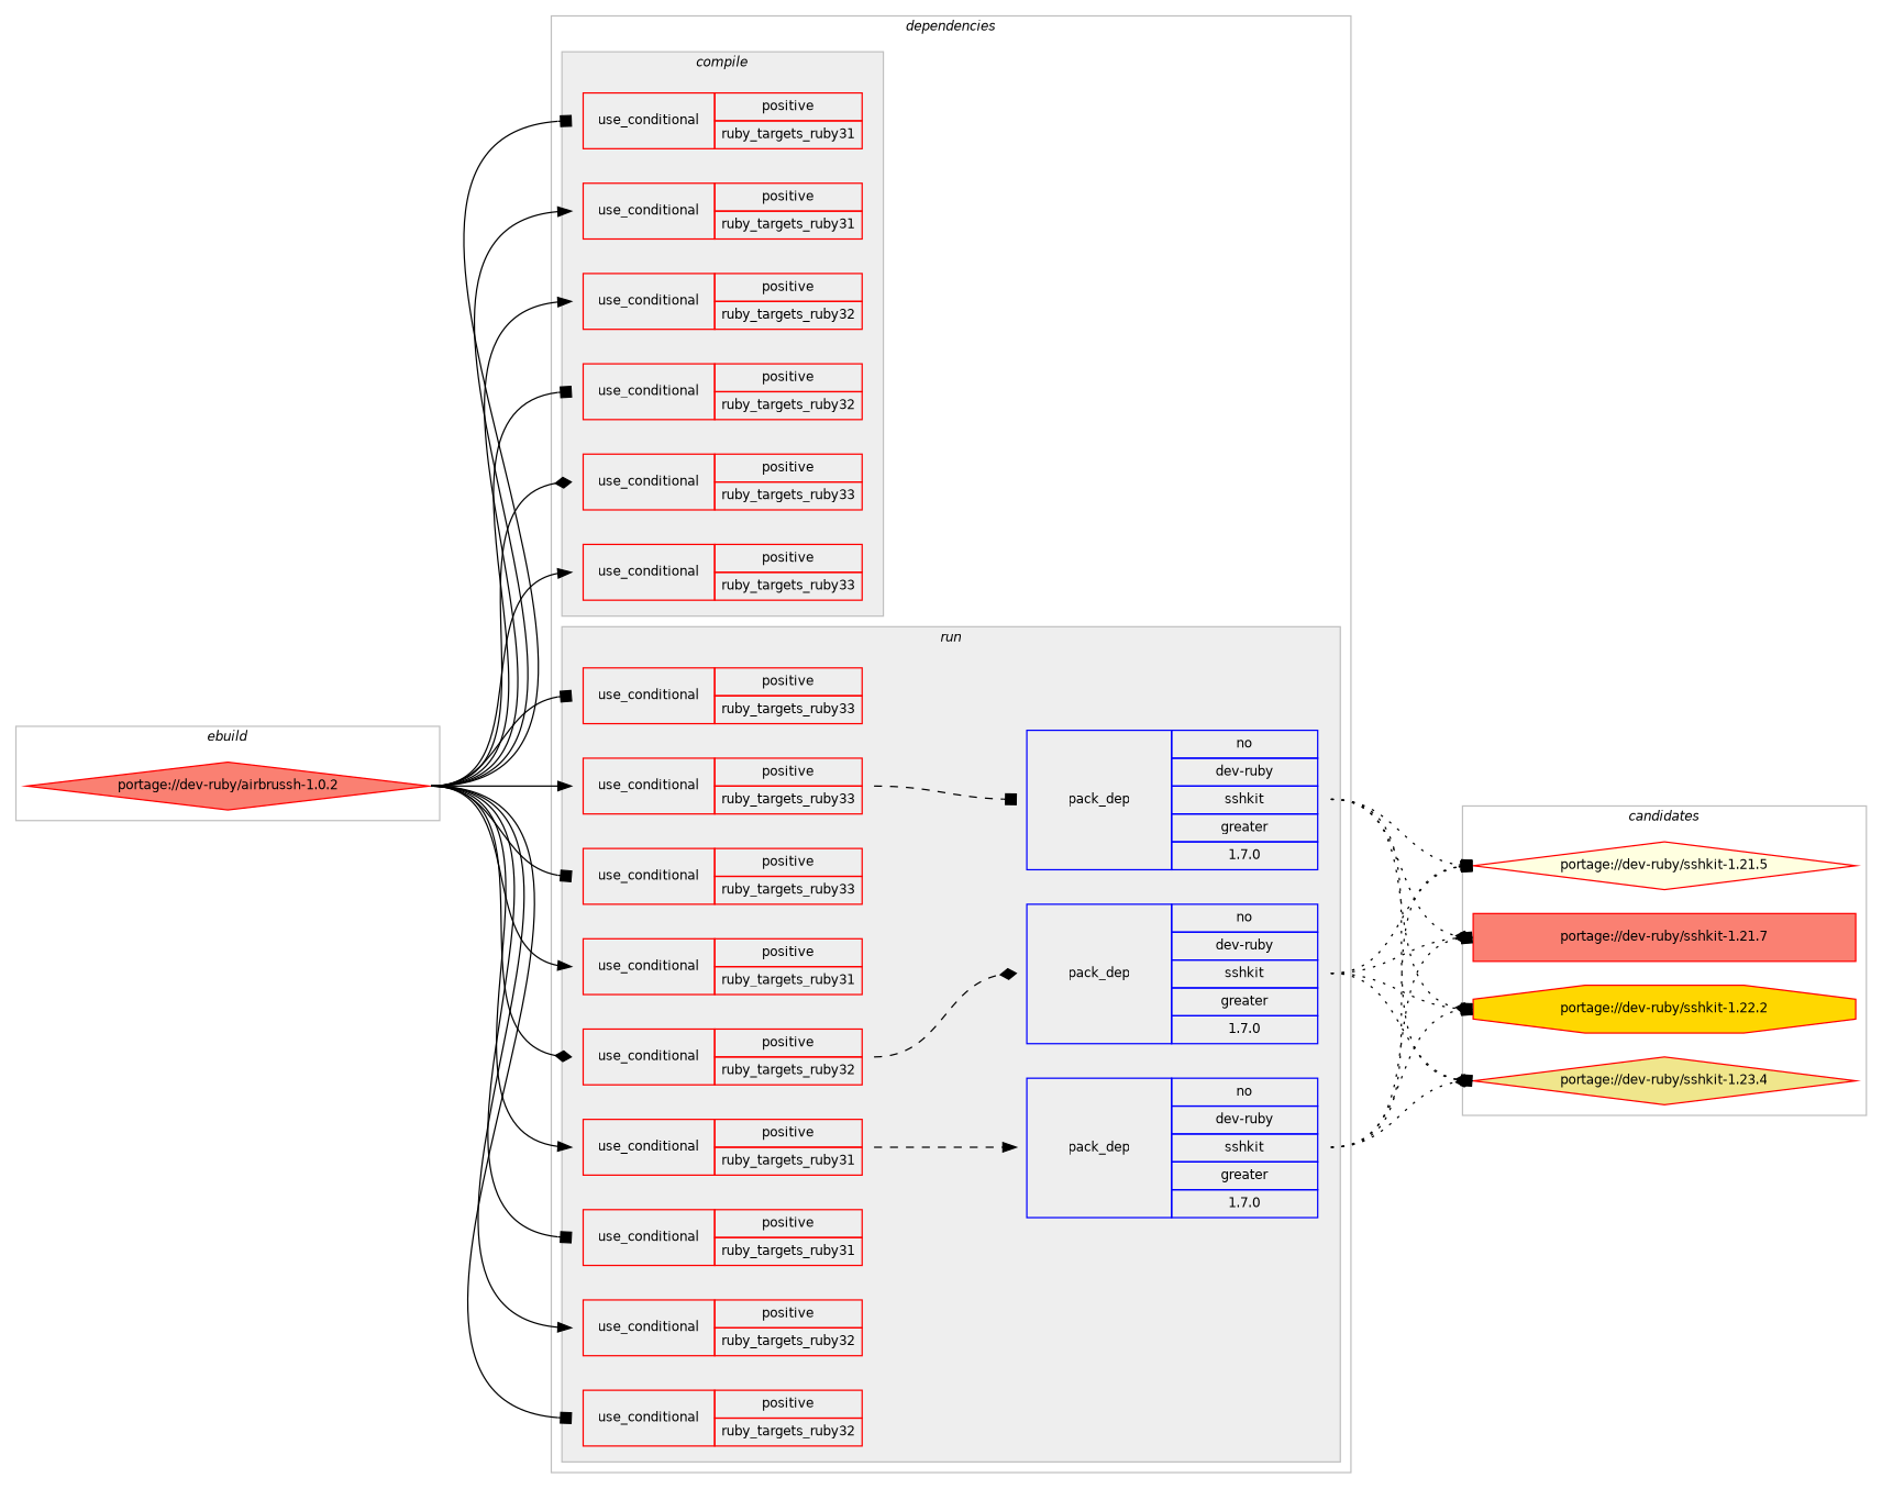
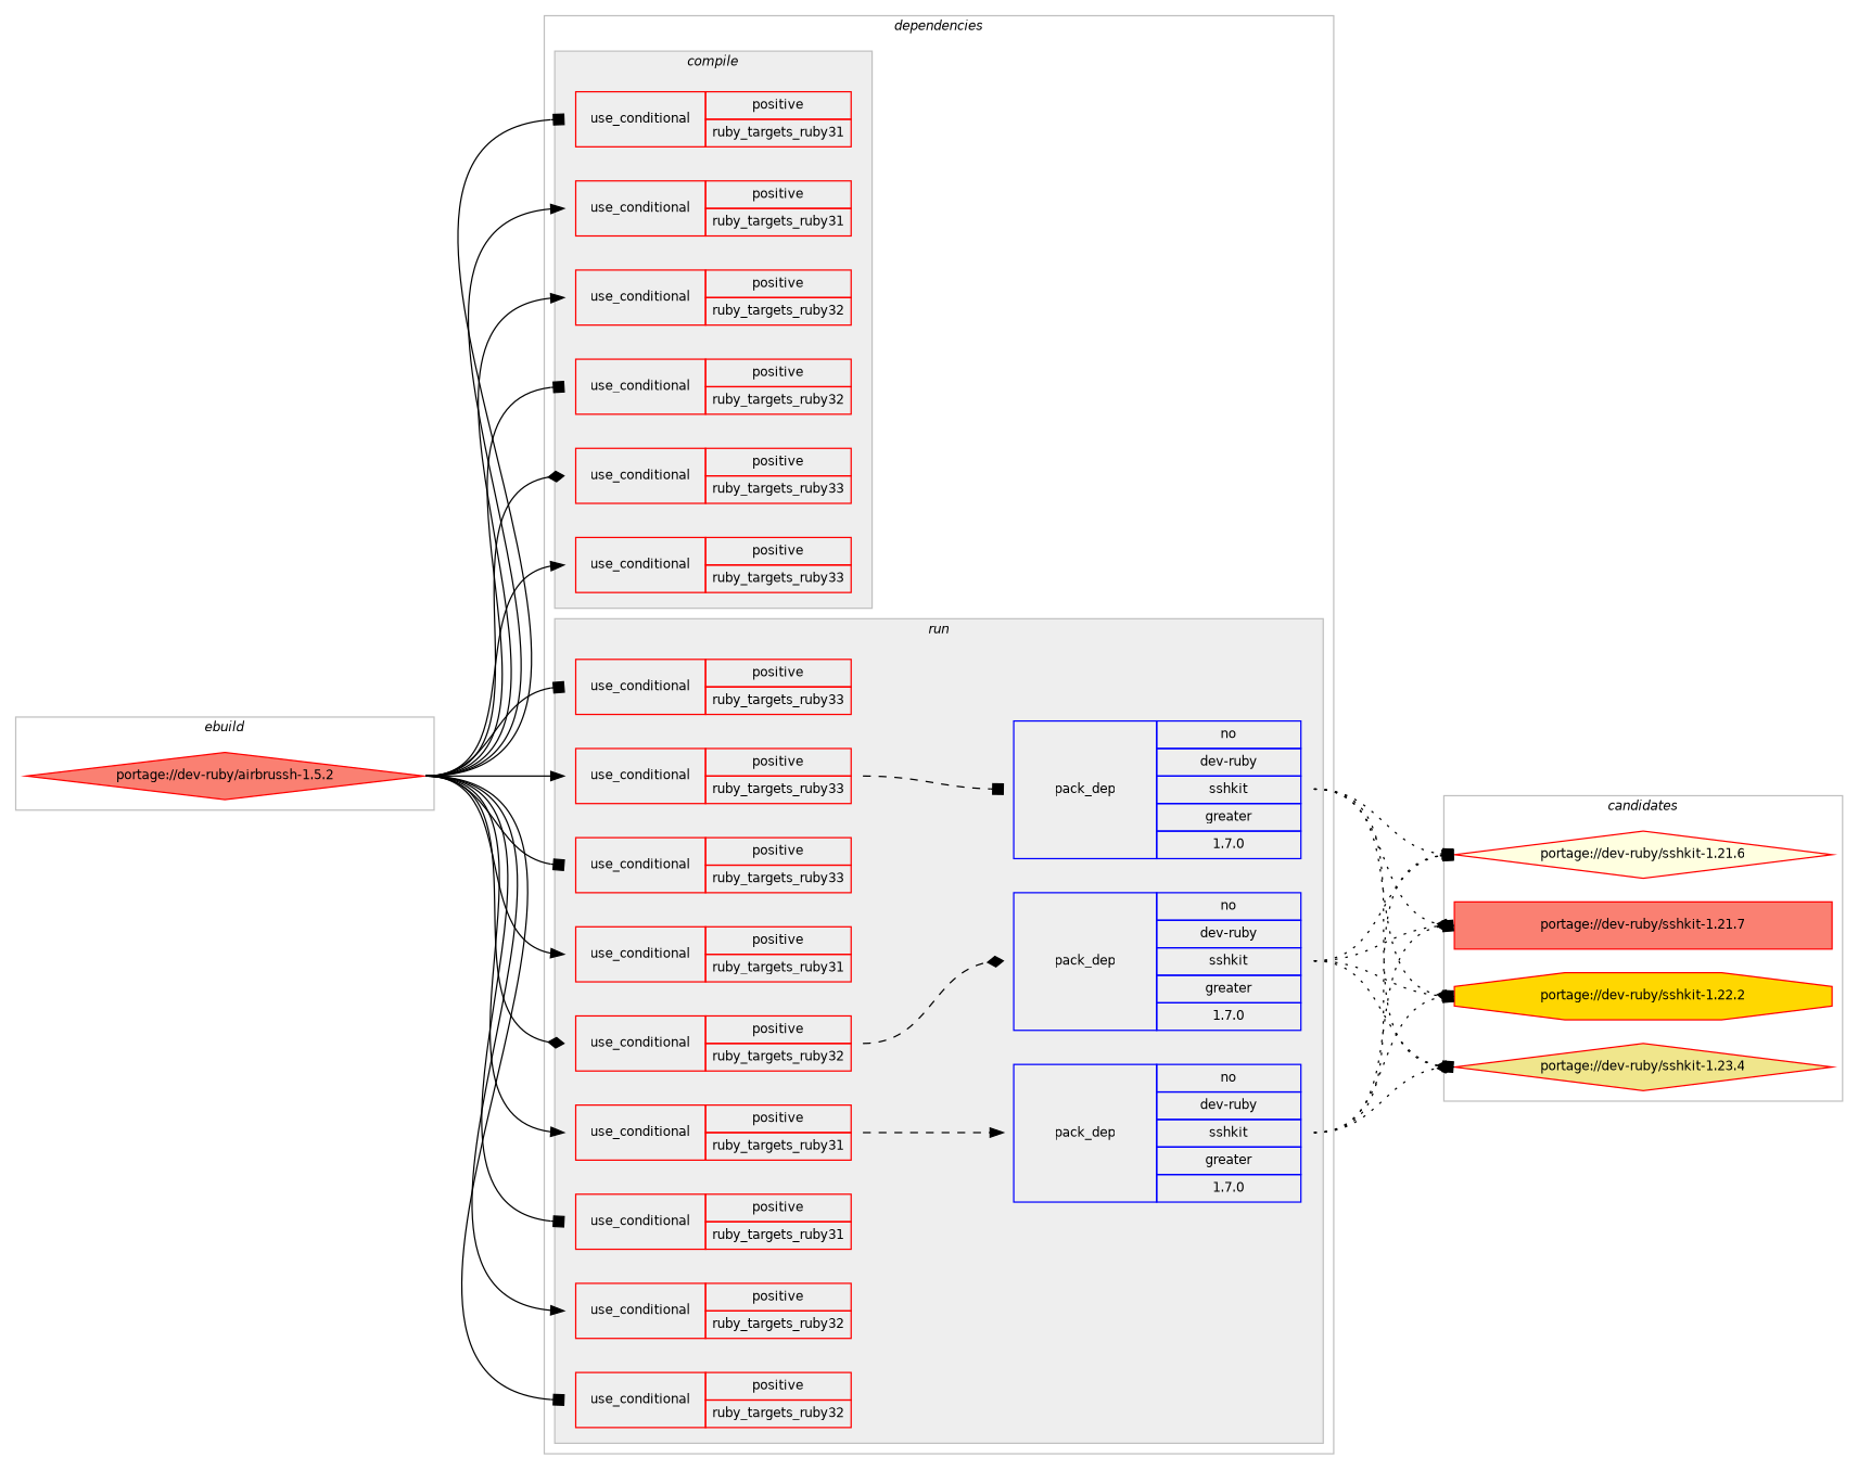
  digraph {
    compound=true
    concentrate=true
    fontname=Helvetica
    fontsize=10
    newrank=true
    rankdir=LR
    ranksep=1.5
    node [color=red fontname=Helvetica fontsize=10 shape=none]
    edge [arrowhead=box headport=w style=solid tailport=e weight=20]
-   n1 [fillcolor=salmon label="portage://dev-ruby/airbrussh-1.0.2" shape=diamond style=filled width=4]
+   n1 [fillcolor=salmon label="portage://dev-ruby/airbrussh-1.5.2" shape=diamond style=filled width=4]
    n2 [label=<<TABLE BORDER="0" CELLBORDER="1" CELLSPACING="0" CELLPADDING="4"><TR><TD ROWSPAN="3" CELLPADDING="10">use_conditional</TD></TR><TR><TD>positive</TD></TR><TR><TD>ruby_targets_ruby31</TD></TR></TABLE>>]
    n3 [label=<<TABLE BORDER="0" CELLBORDER="1" CELLSPACING="0" CELLPADDING="4"><TR><TD ROWSPAN="3" CELLPADDING="10">use_conditional</TD></TR><TR><TD>positive</TD></TR><TR><TD>ruby_targets_ruby31</TD></TR></TABLE>>]
    n4 [label=<<TABLE BORDER="0" CELLBORDER="1" CELLSPACING="0" CELLPADDING="4"><TR><TD ROWSPAN="3" CELLPADDING="10">use_conditional</TD></TR><TR><TD>positive</TD></TR><TR><TD>ruby_targets_ruby32</TD></TR></TABLE>>]
    n5 [label=<<TABLE BORDER="0" CELLBORDER="1" CELLSPACING="0" CELLPADDING="4"><TR><TD ROWSPAN="3" CELLPADDING="10">use_conditional</TD></TR><TR><TD>positive</TD></TR><TR><TD>ruby_targets_ruby32</TD></TR></TABLE>>]
    n6 [label=<<TABLE BORDER="0" CELLBORDER="1" CELLSPACING="0" CELLPADDING="4"><TR><TD ROWSPAN="3" CELLPADDING="10">use_conditional</TD></TR><TR><TD>positive</TD></TR><TR><TD>ruby_targets_ruby33</TD></TR></TABLE>>]
    n7 [label=<<TABLE BORDER="0" CELLBORDER="1" CELLSPACING="0" CELLPADDING="4"><TR><TD ROWSPAN="3" CELLPADDING="10">use_conditional</TD></TR><TR><TD>positive</TD></TR><TR><TD>ruby_targets_ruby33</TD></TR></TABLE>>]
    n8 [label=<<TABLE BORDER="0" CELLBORDER="1" CELLSPACING="0" CELLPADDING="4"><TR><TD ROWSPAN="3" CELLPADDING="10">use_conditional</TD></TR><TR><TD>positive</TD></TR><TR><TD>ruby_targets_ruby31</TD></TR></TABLE>>]
    n9 [color=blue label=<<TABLE BORDER="0" CELLBORDER="1" CELLSPACING="0" CELLPADDING="4" WIDTH="220"><TR><TD ROWSPAN="6" CELLPADDING="30">pack_dep</TD></TR><TR><TD WIDTH="110">no</TD></TR><TR><TD>dev-ruby</TD></TR><TR><TD>sshkit</TD></TR><TR><TD>greater</TD></TR><TR><TD>1.7.0</TD></TR></TABLE>>]
    n10 [label=<<TABLE BORDER="0" CELLBORDER="1" CELLSPACING="0" CELLPADDING="4"><TR><TD ROWSPAN="3" CELLPADDING="10">use_conditional</TD></TR><TR><TD>positive</TD></TR><TR><TD>ruby_targets_ruby32</TD></TR></TABLE>>]
    n11 [color=blue label=<<TABLE BORDER="0" CELLBORDER="1" CELLSPACING="0" CELLPADDING="4" WIDTH="220"><TR><TD ROWSPAN="6" CELLPADDING="30">pack_dep</TD></TR><TR><TD WIDTH="110">no</TD></TR><TR><TD>dev-ruby</TD></TR><TR><TD>sshkit</TD></TR><TR><TD>greater</TD></TR><TR><TD>1.7.0</TD></TR></TABLE>>]
    n12 [label=<<TABLE BORDER="0" CELLBORDER="1" CELLSPACING="0" CELLPADDING="4"><TR><TD ROWSPAN="3" CELLPADDING="10">use_conditional</TD></TR><TR><TD>positive</TD></TR><TR><TD>ruby_targets_ruby31</TD></TR></TABLE>>]
    n13 [label=<<TABLE BORDER="0" CELLBORDER="1" CELLSPACING="0" CELLPADDING="4"><TR><TD ROWSPAN="3" CELLPADDING="10">use_conditional</TD></TR><TR><TD>positive</TD></TR><TR><TD>ruby_targets_ruby31</TD></TR></TABLE>>]
    n14 [label=<<TABLE BORDER="0" CELLBORDER="1" CELLSPACING="0" CELLPADDING="4"><TR><TD ROWSPAN="3" CELLPADDING="10">use_conditional</TD></TR><TR><TD>positive</TD></TR><TR><TD>ruby_targets_ruby32</TD></TR></TABLE>>]
    n15 [label=<<TABLE BORDER="0" CELLBORDER="1" CELLSPACING="0" CELLPADDING="4"><TR><TD ROWSPAN="3" CELLPADDING="10">use_conditional</TD></TR><TR><TD>positive</TD></TR><TR><TD>ruby_targets_ruby32</TD></TR></TABLE>>]
    n16 [label=<<TABLE BORDER="0" CELLBORDER="1" CELLSPACING="0" CELLPADDING="4"><TR><TD ROWSPAN="3" CELLPADDING="10">use_conditional</TD></TR><TR><TD>positive</TD></TR><TR><TD>ruby_targets_ruby33</TD></TR></TABLE>>]
    n17 [color=blue label=<<TABLE BORDER="0" CELLBORDER="1" CELLSPACING="0" CELLPADDING="4" WIDTH="220"><TR><TD ROWSPAN="6" CELLPADDING="30">pack_dep</TD></TR><TR><TD WIDTH="110">no</TD></TR><TR><TD>dev-ruby</TD></TR><TR><TD>sshkit</TD></TR><TR><TD>greater</TD></TR><TR><TD>1.7.0</TD></TR></TABLE>>]
    n18 [label=<<TABLE BORDER="0" CELLBORDER="1" CELLSPACING="0" CELLPADDING="4"><TR><TD ROWSPAN="3" CELLPADDING="10">use_conditional</TD></TR><TR><TD>positive</TD></TR><TR><TD>ruby_targets_ruby33</TD></TR></TABLE>>]
    n19 [label=<<TABLE BORDER="0" CELLBORDER="1" CELLSPACING="0" CELLPADDING="4"><TR><TD ROWSPAN="3" CELLPADDING="10">use_conditional</TD></TR><TR><TD>positive</TD></TR><TR><TD>ruby_targets_ruby33</TD></TR></TABLE>>]
-   n20 [fillcolor=lightyellow label="portage://dev-ruby/sshkit-1.21.5" shape=diamond style=filled width=4]
+   n20 [fillcolor=lightyellow label="portage://dev-ruby/sshkit-1.21.6" shape=diamond style=filled width=4]
    n21 [fillcolor=salmon label="portage://dev-ruby/sshkit-1.21.7" shape=box style=filled width=4]
    n22 [fillcolor=gold label="portage://dev-ruby/sshkit-1.22.2" shape=octagon style=filled width=4]
    n23 [fillcolor=khaki label="portage://dev-ruby/sshkit-1.23.4" shape=diamond style=filled width=4]
    subgraph cluster_1 {
      color=gray
      label=<<i>ebuild</i>>
      rank=same
      n1
    }
    subgraph cluster_2 {
      color=gray
      label=<<i>dependencies</i>>
      subgraph cluster_3 {
        color=gray
        fillcolor="#eeeeee"
        label=<<i>compile</i>>
        style=filled
        subgraph sub_4 {
          color=gray
          fillcolor="#eeeeee"
          label=<<i>compile</i>>
          style=filled
          n2
        }
        subgraph sub_5 {
          color=gray
          fillcolor="#eeeeee"
          label=<<i>compile</i>>
          style=filled
          n3
        }
        subgraph sub_6 {
          color=gray
          fillcolor="#eeeeee"
          label=<<i>compile</i>>
          style=filled
          n4
        }
        subgraph sub_7 {
          color=gray
          fillcolor="#eeeeee"
          label=<<i>compile</i>>
          style=filled
          n5
        }
        subgraph sub_8 {
          color=gray
          fillcolor="#eeeeee"
          label=<<i>compile</i>>
          style=filled
          n6
        }
        subgraph sub_9 {
          color=gray
          fillcolor="#eeeeee"
          label=<<i>compile</i>>
          style=filled
          n7
        }
      }
      subgraph cluster_10 {
        color=gray
        fillcolor="#eeeeee"
        label=<<i>compile and run</i>>
        style=filled
      }
      subgraph cluster_11 {
        color=gray
        fillcolor="#eeeeee"
        label=<<i>run</i>>
        style=filled
        subgraph sub_12 {
          color=gray
          fillcolor="#eeeeee"
          label=<<i>run</i>>
          style=filled
          n8
        }
        subgraph sub_13 {
          color=gray
          fillcolor="#eeeeee"
          label=<<i>run</i>>
          style=filled
          n10
          subgraph sub_14 {
            color=gray
            fillcolor="#eeeeee"
            label=<<i>run</i>>
            style=filled
            n9
          }
        }
        subgraph sub_15 {
          color=gray
          fillcolor="#eeeeee"
          label=<<i>run</i>>
          style=filled
          n12
          subgraph sub_16 {
            color=gray
            fillcolor="#eeeeee"
            label=<<i>run</i>>
            style=filled
            n11
          }
        }
        subgraph sub_17 {
          color=gray
          fillcolor="#eeeeee"
          label=<<i>run</i>>
          style=filled
          n13
        }
        subgraph sub_18 {
          color=gray
          fillcolor="#eeeeee"
          label=<<i>run</i>>
          style=filled
          n14
        }
        subgraph sub_19 {
          color=gray
          fillcolor="#eeeeee"
          label=<<i>run</i>>
          style=filled
          n15
        }
        subgraph sub_20 {
          color=gray
          fillcolor="#eeeeee"
          label=<<i>run</i>>
          style=filled
          n16
        }
        subgraph sub_21 {
          color=gray
          fillcolor="#eeeeee"
          label=<<i>run</i>>
          style=filled
          n18
          subgraph sub_22 {
            color=gray
            fillcolor="#eeeeee"
            label=<<i>run</i>>
            style=filled
            n17
          }
        }
        subgraph sub_23 {
          color=gray
          fillcolor="#eeeeee"
          label=<<i>run</i>>
          style=filled
          n19
        }
      }
    }
    subgraph cluster_24 {
      color=gray
      label=<<i>candidates</i>>
      rank=same
      subgraph sub_25 {
        color=black
        label=<<i>candidates</i>>
        nodesep=1
        rank=same
        n20
        n21
        n22
        n23
      }
      subgraph sub_26 {
        color=black
        label=<<i>candidates</i>>
        nodesep=1
        rank=same
        n20
        n21
        n22
        n23
      }
      subgraph sub_27 {
        color=black
        label=<<i>candidates</i>>
        nodesep=1
        rank=same
        n20
        n21
        n22
        n23
      }
    }
    n1 -> n2
    n1 -> n3 [arrowhead=normal]
    n1 -> n4 [arrowhead=normal]
    n1 -> n5
    n1 -> n6 [arrowhead=diamond]
    n1 -> n7 [arrowhead=normal]
    n1 -> n8 [arrowhead=normal]
    n1 -> n10 [arrowhead=diamond]
    n1 -> n12 [arrowhead=normal]
    n1 -> n13
    n1 -> n14 [arrowhead=normal]
    n1 -> n15
    n1 -> n16
    n1 -> n18 [arrowhead=normal]
    n1 -> n19
    n9 -> n20 [style=dotted weight=100]
    n9 -> n21 [arrowhead=diamond style=dotted weight=100]
    n9 -> n22 [style=dotted weight=100]
    n9 -> n23 [arrowhead=diamond style=dotted weight=100]
    n10 -> n9 [arrowhead=diamond style=dashed]
    n11 -> n20 [style=dotted weight=100]
    n11 -> n21 [style=dotted weight=100]
    n11 -> n22 [style=dotted weight=100]
    n11 -> n23 [arrowhead=diamond style=dotted weight=100]
    n12 -> n11 [arrowhead=normal style=dashed]
    n17 -> n20 [style=dotted weight=100]
    n17 -> n21 [arrowhead=diamond style=dotted weight=100]
    n17 -> n22 [arrowhead=diamond style=dotted weight=100]
    n17 -> n23 [style=dotted weight=100]
    n18 -> n17 [style=dashed]
  }
